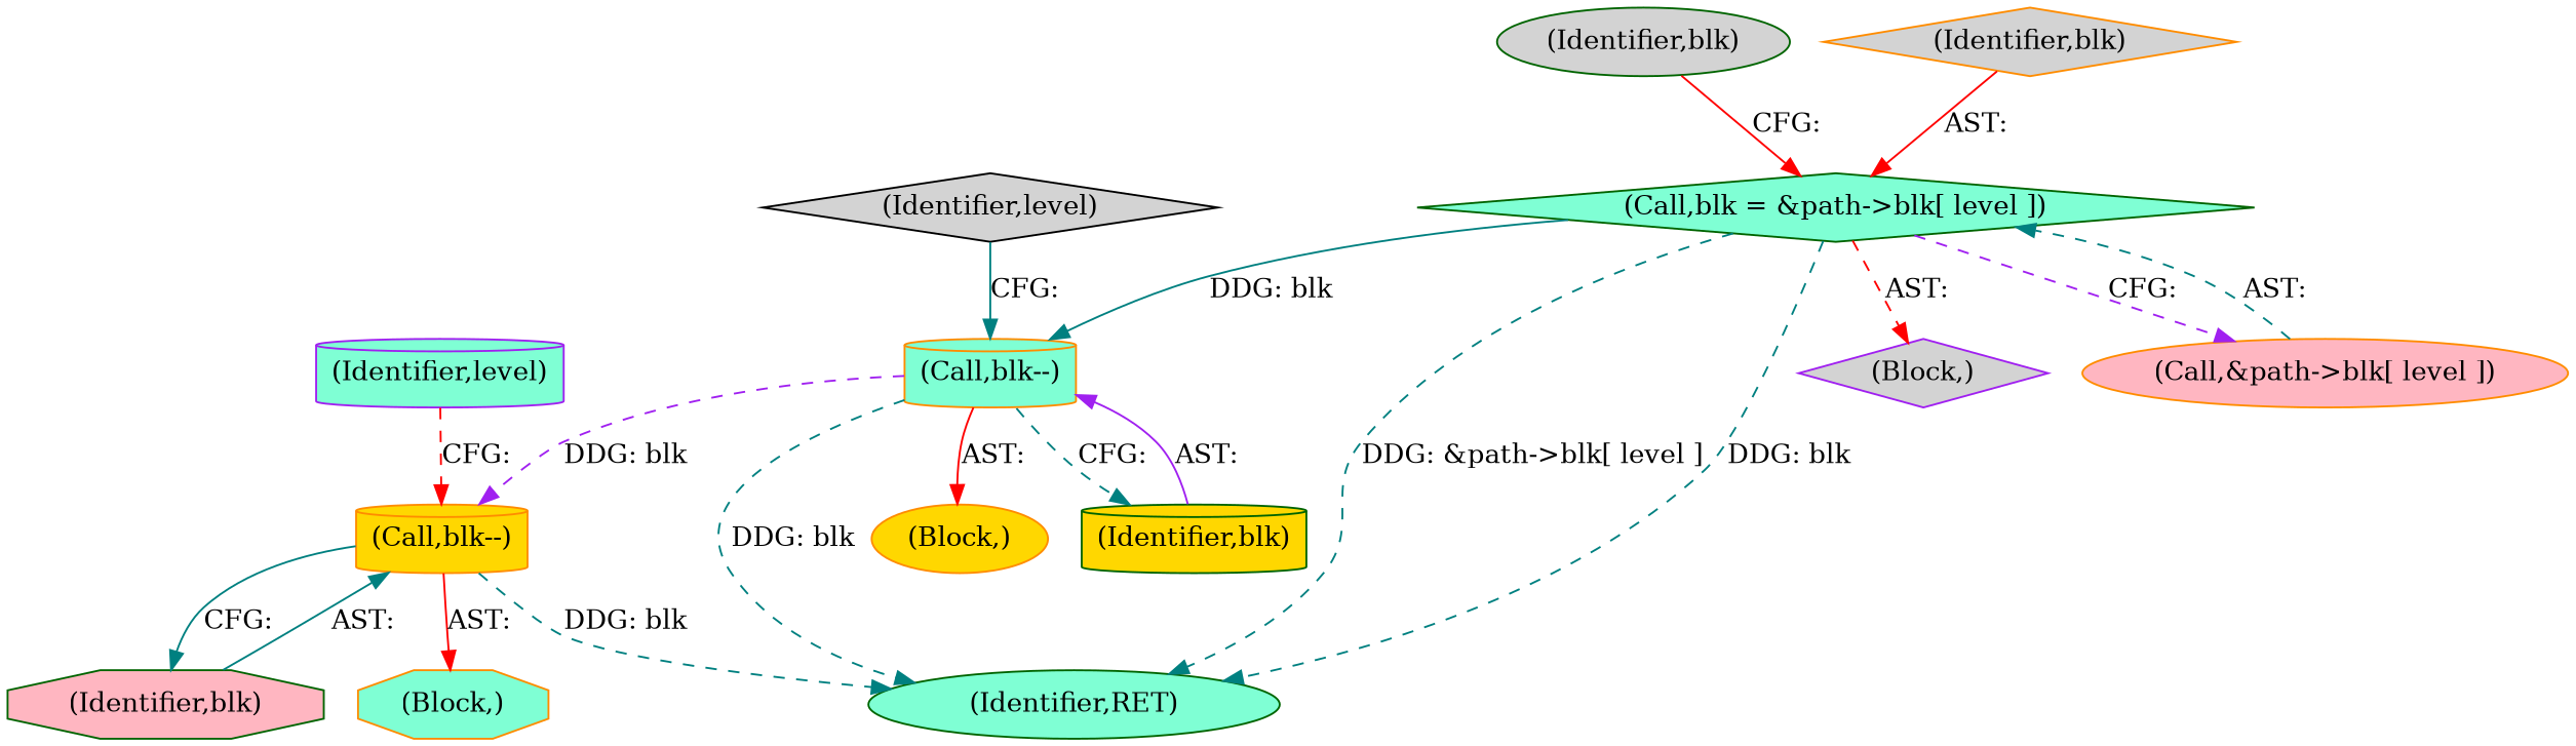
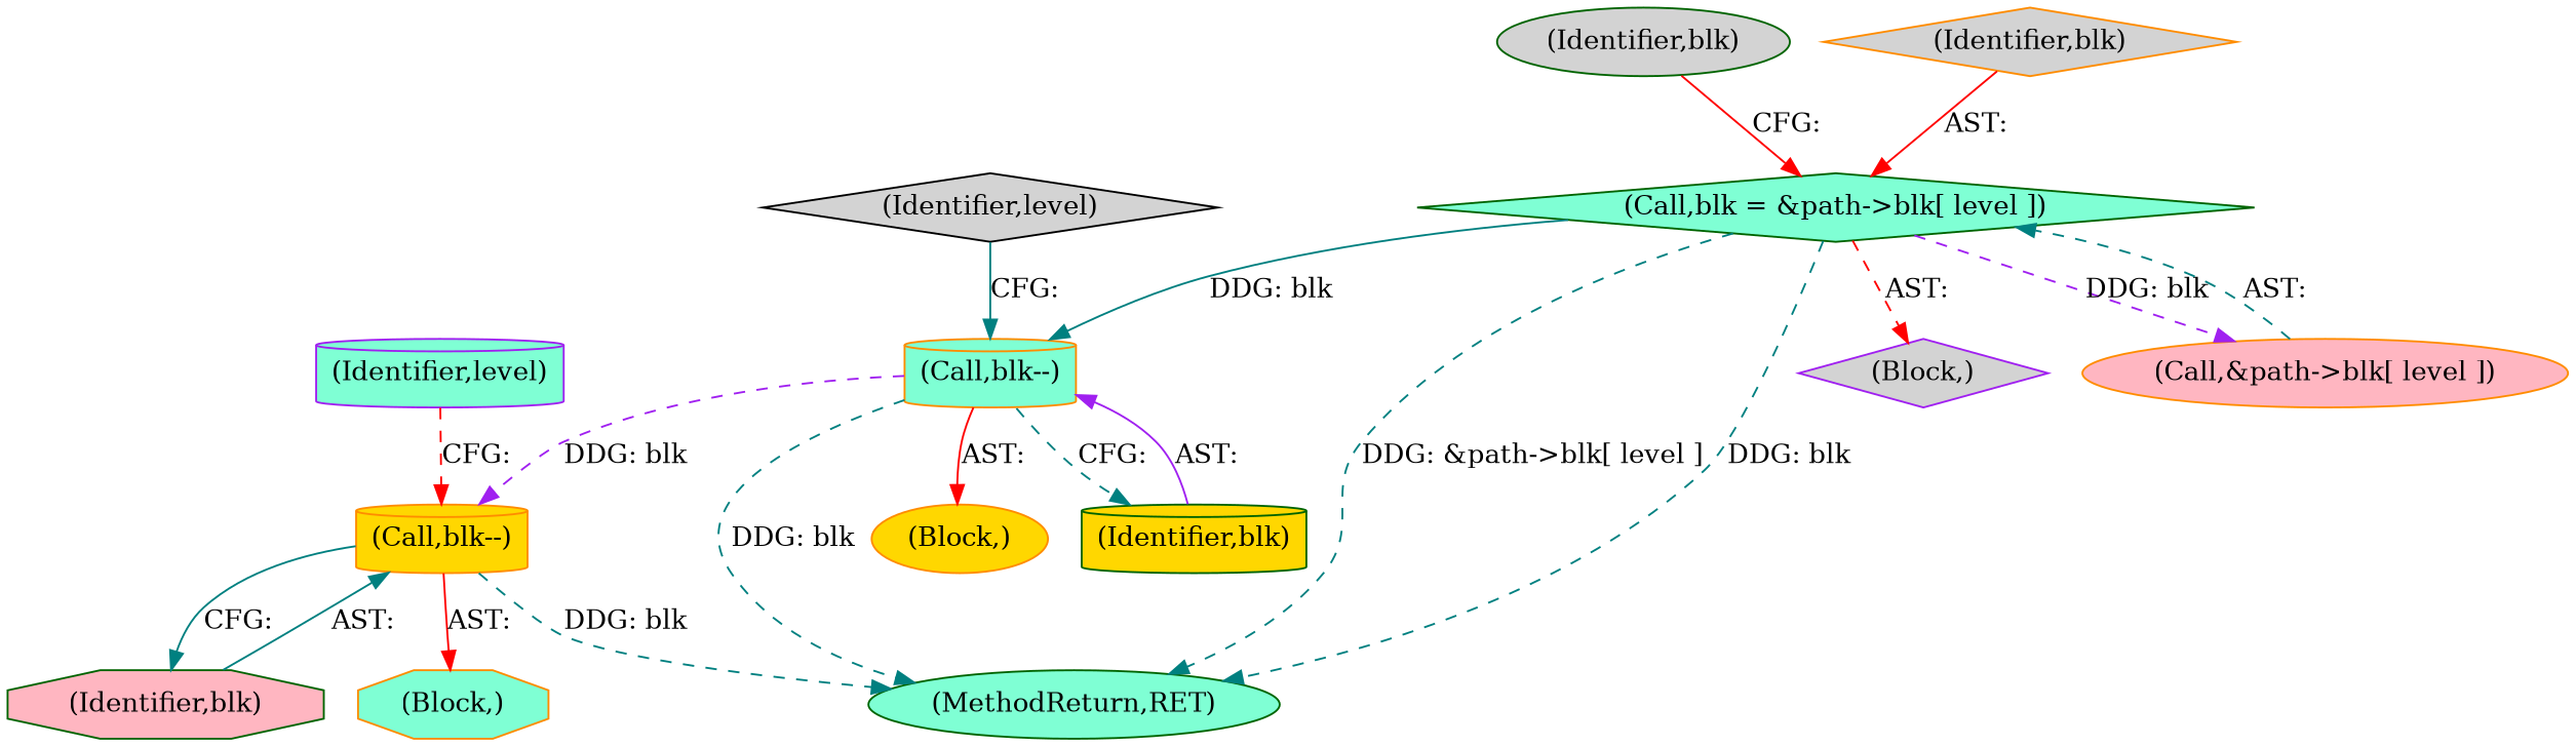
  digraph {
    node [color=darkorange fillcolor=aquamarine shape=diamond style=filled]
    edge [color=teal style=dashed]
    n1 [color=darkgreen label="(Call,blk = &path->blk[ level ])"]
    n2 [label="(Call,blk--)" shape=cylinder]
-   n3 [color=darkgreen label="(Identifier,RET)" shape=ellipse]
+   n3 [color=darkgreen label="(MethodReturn,RET)" shape=ellipse]
    n4 [color=purple fillcolor=lightgrey label="(Block,)"]
    n5 [fillcolor=lightpink label="(Call,&path->blk[ level ])" shape=ellipse]
    n6 [fillcolor=gold label="(Call,blk--)" shape=cylinder]
    n7 [fillcolor=gold label="(Block,)" shape=ellipse]
    n8 [color=darkgreen fillcolor=gold label="(Identifier,blk)" shape=cylinder]
    n9 [color=darkgreen fillcolor=lightpink label="(Identifier,blk)" shape=octagon]
    n10 [label="(Block,)" shape=octagon]
    n11 [color=darkgreen fillcolor=lightgrey label="(Identifier,blk)" shape=ellipse]
    n12 [color=purple label="(Identifier,level)" shape=cylinder]
    n13 [color=black fillcolor=lightgrey label="(Identifier,level)"]
    n14 [fillcolor=lightgrey label="(Identifier,blk)"]
    n1 -> n2 [label="DDG: blk" style=solid]
    n1 -> n3 [label="DDG: &path->blk[ level ]"]
    n1 -> n3 [label="DDG: blk"]
    n1 -> n4 [color=red label="AST: "]
-   n1 -> n5 [color=purple label="CFG: "]
+   n1 -> n5 [color=purple label="DDG: blk"]
    n2 -> n3 [label="DDG: blk"]
    n2 -> n6 [color=purple label="DDG: blk"]
    n2 -> n7 [color=red label="AST: " style=solid]
    n2 -> n8 [label="CFG: "]
    n5 -> n1 [label="AST: "]
    n6 -> n3 [label="DDG: blk"]
    n6 -> n9 [label="CFG: " style=solid]
    n6 -> n10 [color=red label="AST: " style=solid]
    n8 -> n2 [color=purple label="AST: " style=solid]
    n9 -> n6 [label="AST: " style=solid]
    n11 -> n1 [color=red label="CFG: " style=solid]
    n12 -> n6 [color=red label="CFG: "]
    n13 -> n2 [label="CFG: " style=solid]
    n14 -> n1 [color=red label="AST: " style=solid]
  }
